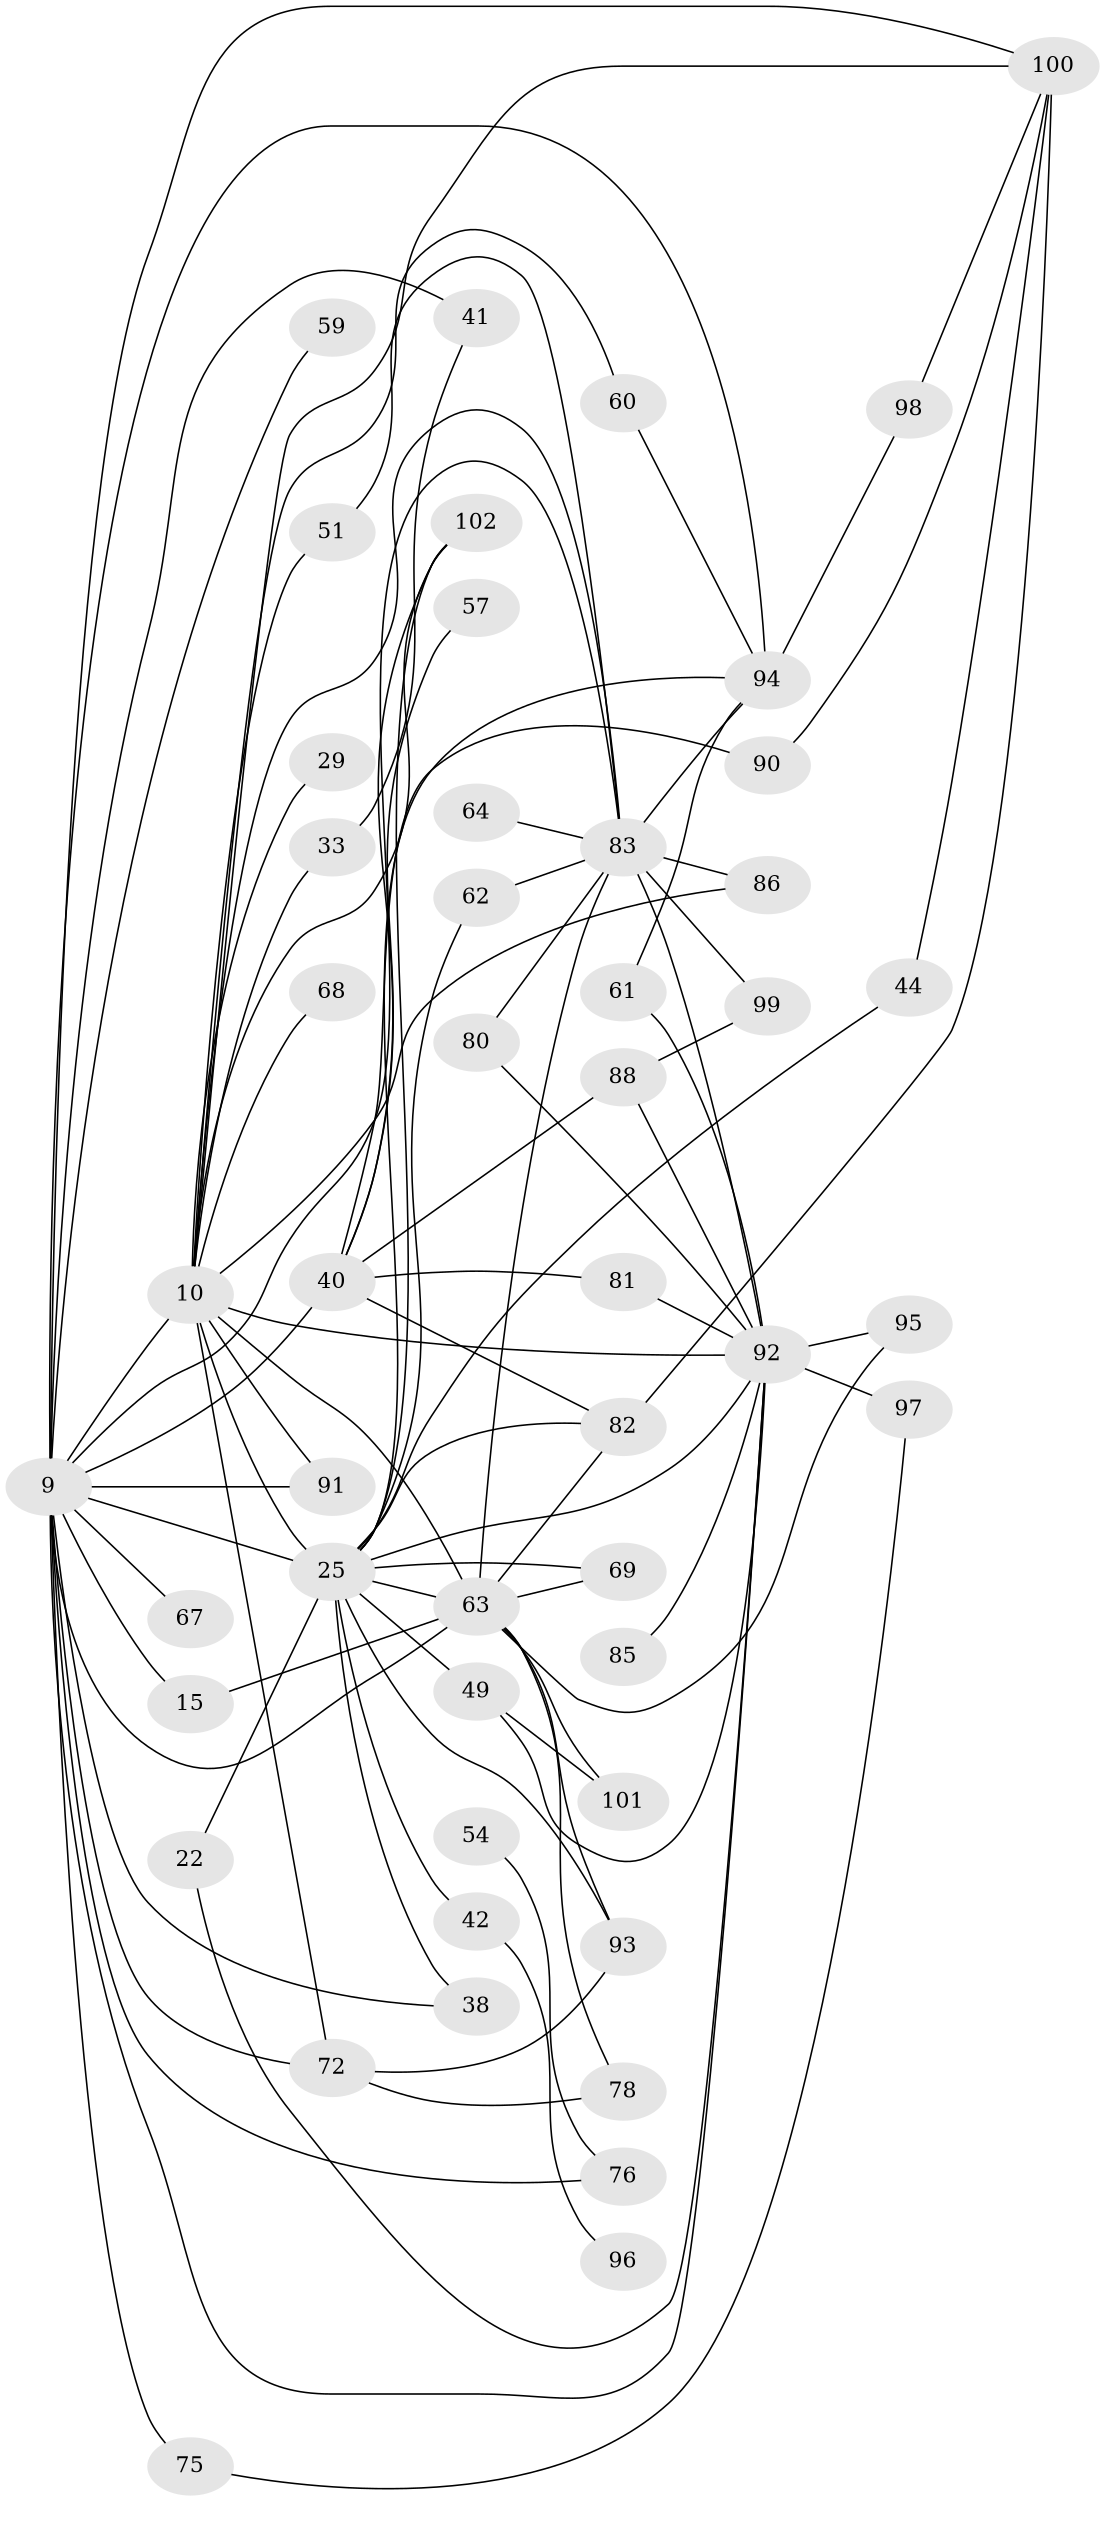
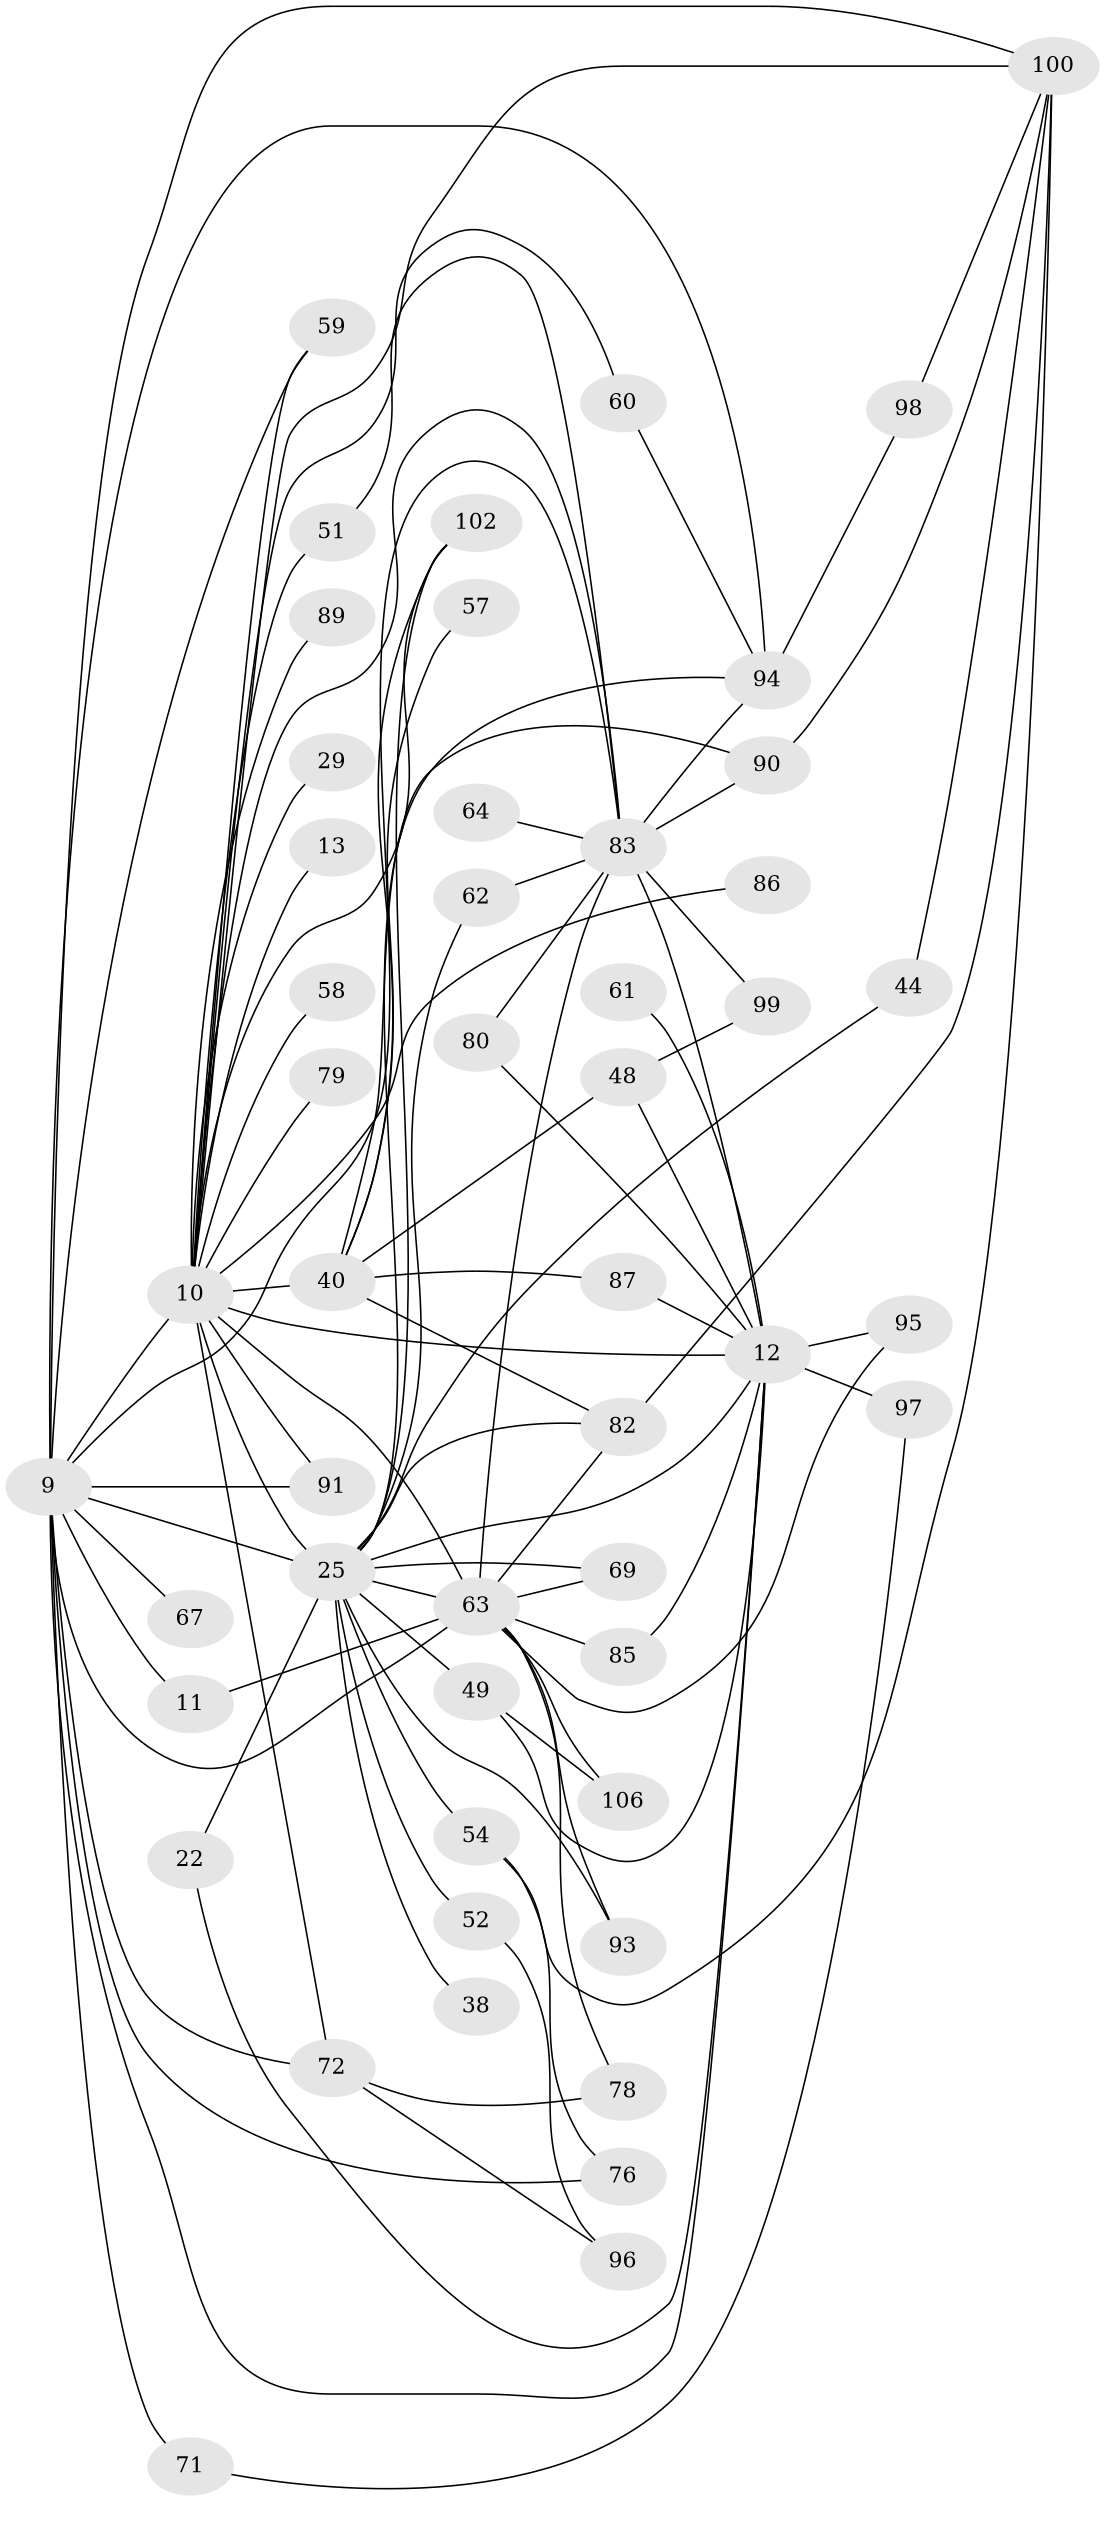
  graph {
    rankdir=LR
    node [color=gray90 style=filled]
    9 [super="+4"]
    10 [super="+7+5"]
-   15
+   15 [label=11]
    25 [super="+8"]
    38
    40 [super="+23"]
-   41 [super="+28"]
    59
    63 [super="+6"]
    67
-   71 [label=75]
+   71
    72 [super="+21"]
    76 [super="+50+39"]
    83 [super="+70+56+48+55"]
    91 [super="+75"]
-   92 [super="+77+66"]
+   92 [super="+77+66" label=12]
    94 [super="+32+53"]
    100 [super="+11+87+84"]
    29
-   33
+   33 [label=13]
    51 [super="+19"]
    60
-   68 [super="+65"]
+   68 [super="+65" label=58]
+   79
    86
+   89
    102 [super="+18"]
    44
    49 [super="+31"]
-   52 [label=42]
+   52
    54 [super="+16"]
    62
    69
    82 [super="+74"]
    93
    57
-   81
-   88
+   81 [label=87]
+   88 [label=48]
    90
-   101
+   101 [label=106]
    78
    85
    95
    97 [super="+58"]
    96
    99
    98
    64
    22
    61
    80
    9 -- 10 [weight=8]
    9 -- 15
    9 -- 25 [weight=4]
-   9 -- 38
-   9 -- 40 [weight=2]
-   9 -- 41 [weight=3]
+   10 -- 40 [weight=2]
    9 -- 59
    9 -- 63 [weight=4]
    9 -- 67 [weight=2]
    9 -- 71
    9 -- 72 [weight=2]
    9 -- 76 [weight=3]
    9 -- 83 [weight=2]
    9 -- 91 [weight=3]
    9 -- 92 [weight=5]
    9 -- 94
    9 -- 100 [weight=5]
    10 -- 25 [weight=9]
+   10 -- 59
    10 -- 63 [weight=9]
    10 -- 72
    10 -- 83
    10 -- 91
    10 -- 92 [weight=8]
    10 -- 100
    10 -- 29 [weight=2]
    10 -- 33
    10 -- 51 [weight=2]
    10 -- 60
    10 -- 68 [weight=3]
+   10 -- 79
    10 -- 86
+   10 -- 89 [weight=2]
    10 -- 102 [weight=2]
    15 -- 63
    25 -- 38
    25 -- 63 [weight=4]
    25 -- 92 [weight=2]
    25 -- 94 [weight=3]
    25 -- 102
    25 -- 44
    25 -- 49 [weight=2]
    25 -- 52 [weight=2]
+   25 -- 54
    25 -- 62
    25 -- 69
    25 -- 82
    25 -- 93
    40 -- 102
    40 -- 82
    40 -- 57 [weight=2]
    40 -- 81
    40 -- 88
    40 -- 90
    63 -- 83 [weight=3]
    63 -- 69
    63 -- 82
    63 -- 93
    63 -- 101
    63 -- 78
+   63 -- 85
    63 -- 95
    71 -- 97
    72 -- 78
-   72 -- 93
+   72 -- 96
    83 -- 92 [weight=2]
    83 -- 94
-   83 -- 86
+   83 -- 90
    83 -- 99
    92 -- 95
    92 -- 97 [weight=3]
    94 -- 98
-   33 -- 41
    51 -- 83
    60 -- 94
    44 -- 100
    49 -- 92
    49 -- 101
    52 -- 96
    54 -- 76
+   54 -- 100
    62 -- 83
    82 -- 100
    81 -- 92
    88 -- 92
    88 -- 99
    90 -- 100
    85 -- 92
    98 -- 100
    64 -- 83
    22 -- 25
    22 -- 92
    61 -- 92
-   61 -- 94
    80 -- 83
    80 -- 92
  }
